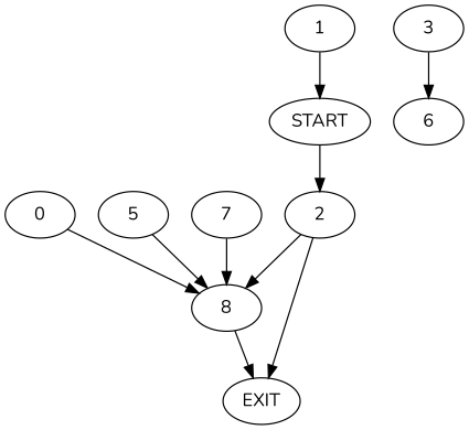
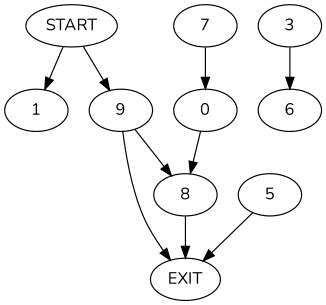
  digraph {
    fontname=Nunito
    node [fontname=Nunito]
    edge [fontname=Nunito]
    n1 [label=START]
    1
-   9 [label=2]
+   9
    n4 [label=EXIT]
    8
    3
    6
    n8 [label=0]
    5
    7
-   1 -> n1
+   n1 -> 1
    n1 -> 9
    9 -> n4
    9 -> 8
    8 -> n4
    3 -> 6
    n8 -> 8
-   5 -> 8
-   7 -> 8
+   5 -> n4
+   7 -> n8
  }
